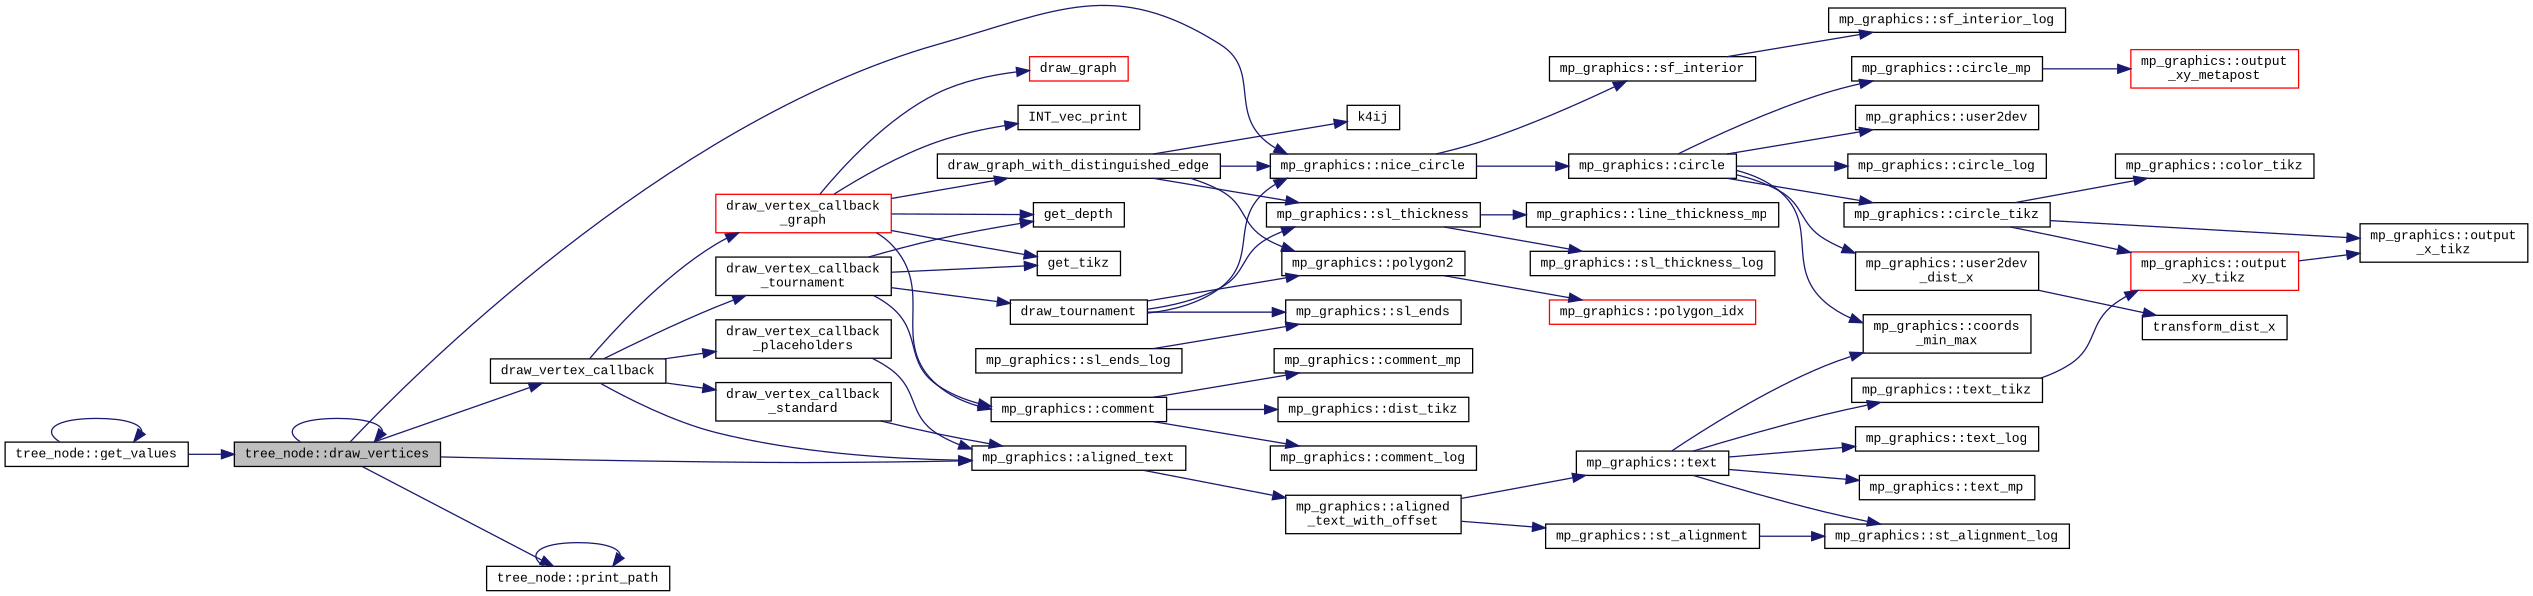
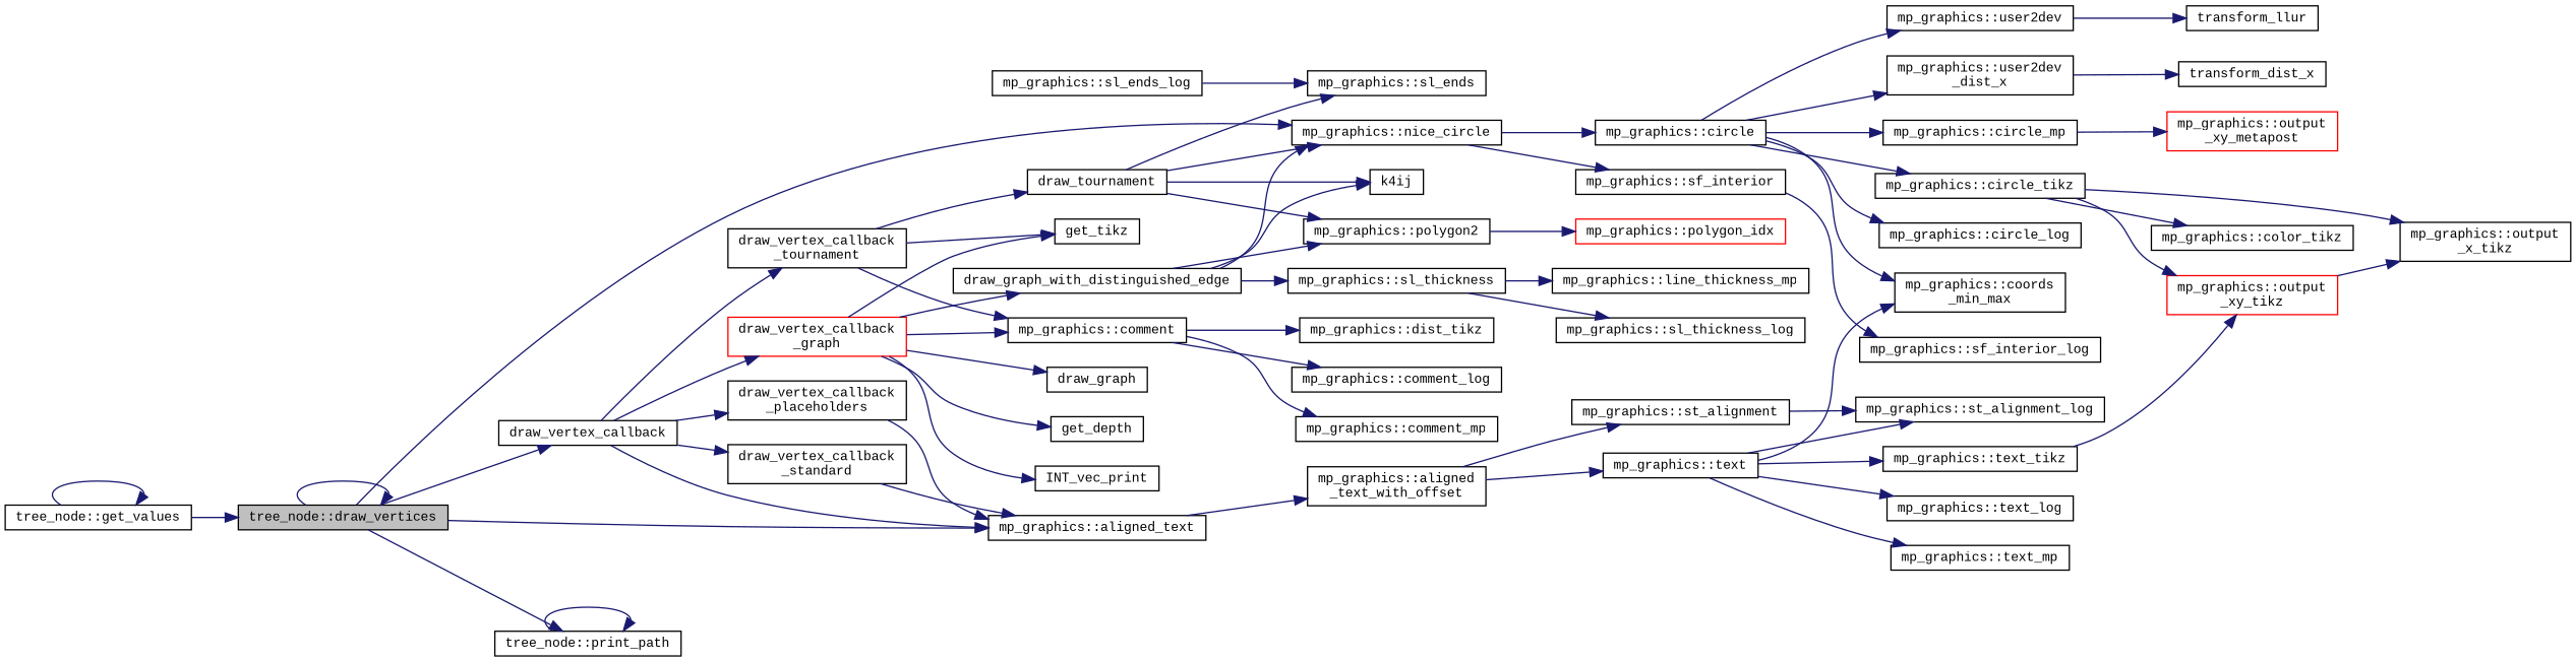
  digraph {
    fontname="Liberation Mono"
    rankdir=LR
    node [color=black fillcolor=white fontname="Liberation Mono" fontsize=10 shape=record style=filled]
    edge [color=midnightblue fontname="Liberation Mono" fontsize=10 labelfontname=Helvetica labelfontsize=10 style=solid]
    n1 [fillcolor=grey75 fontcolor=black height=0.2 label="tree_node::draw_vertices" width=0.4]
    n2 [height=0.2 label=draw_vertex_callback width=0.4]
    n3 [height=0.2 label="mp_graphics::nice_circle" width=0.4]
    n4 [height=0.2 label="mp_graphics::aligned_text" width=0.4]
    n5 [height=0.2 label="tree_node::print_path" width=0.4]
    n6 [color=red height=0.2 label="draw_vertex_callback\l_graph" width=0.4]
    n7 [height=0.2 label="draw_vertex_callback\l_tournament" width=0.4]
    n8 [height=0.2 label="draw_vertex_callback\l_placeholders" width=0.4]
    n9 [height=0.2 label="draw_vertex_callback\l_standard" width=0.4]
    n10 [height=0.2 label="mp_graphics::sf_interior" width=0.4]
    n11 [height=0.2 label="mp_graphics::circle" width=0.4]
    n12 [height=0.2 label="mp_graphics::aligned\l_text_with_offset" width=0.4]
    n13 [height=0.2 label="tree_node::get_values" width=0.4]
    n14 [height=0.2 label="mp_graphics::comment" width=0.4]
    n15 [height=0.2 label=draw_graph_with_distinguished_edge width=0.4]
-   n16 [color=red height=0.2 label=draw_graph width=0.4]
+   n16 [height=0.2 label=draw_graph width=0.4]
    n17 [height=0.2 label=get_depth width=0.4]
    n18 [height=0.2 label=get_tikz width=0.4]
    n19 [height=0.2 label=INT_vec_print width=0.4]
    n20 [height=0.2 label=draw_tournament width=0.4]
    n21 [height=0.2 label="mp_graphics::comment_log" width=0.4]
    n22 [height=0.2 label="mp_graphics::comment_mp" width=0.4]
    n23 [height=0.2 label="mp_graphics::dist_tikz" width=0.4]
    n24 [height=0.2 label="mp_graphics::sl_thickness" width=0.4]
    n25 [height=0.2 label=k4ij width=0.4]
    n26 [height=0.2 label="mp_graphics::polygon2" width=0.4]
    n27 [height=0.2 label="mp_graphics::line_thickness_mp" width=0.4]
    n28 [height=0.2 label="mp_graphics::sl_thickness_log" width=0.4]
    n29 [color=red height=0.2 label="mp_graphics::polygon_idx" width=0.4]
    n30 [height=0.2 label="mp_graphics::sf_interior_log" width=0.4]
    n31 [height=0.2 label="mp_graphics::coords\l_min_max" width=0.4]
    n32 [height=0.2 label="mp_graphics::user2dev" width=0.4]
    n33 [height=0.2 label="mp_graphics::user2dev\l_dist_x" width=0.4]
    n34 [height=0.2 label="mp_graphics::circle_log" width=0.4]
    n35 [height=0.2 label="mp_graphics::circle_mp" width=0.4]
    n36 [height=0.2 label="mp_graphics::circle_tikz" width=0.4]
+   n37 [height=0.2 label=transform_llur width=0.4]
    n38 [height=0.2 label=transform_dist_x width=0.4]
    n39 [color=red height=0.2 label="mp_graphics::output\l_xy_metapost" width=0.4]
    n40 [height=0.2 label="mp_graphics::color_tikz" width=0.4]
    n41 [color=red height=0.2 label="mp_graphics::output\l_xy_tikz" width=0.4]
    n42 [height=0.2 label="mp_graphics::output\l_x_tikz" width=0.4]
    n43 [height=0.2 label="mp_graphics::sl_ends" width=0.4]
    n44 [height=0.2 label="mp_graphics::sl_ends_log" width=0.4]
    n45 [height=0.2 label="mp_graphics::st_alignment" width=0.4]
    n46 [height=0.2 label="mp_graphics::text" width=0.4]
    n47 [height=0.2 label="mp_graphics::st_alignment_log" width=0.4]
    n48 [height=0.2 label="mp_graphics::text_log" width=0.4]
    n49 [height=0.2 label="mp_graphics::text_mp" width=0.4]
    n50 [height=0.2 label="mp_graphics::text_tikz" width=0.4]
    n1 -> n1
    n1 -> n2
    n1 -> n3
    n1 -> n4
    n1 -> n5
    n2 -> n4
    n2 -> n6
    n2 -> n7
    n2 -> n8
    n2 -> n9
    n3 -> n10
    n3 -> n11
    n4 -> n12
    n5 -> n5
    n6 -> n14
    n6 -> n15
    n6 -> n16
    n6 -> n17
    n6 -> n18
    n6 -> n19
    n7 -> n14
-   n7 -> n17
    n7 -> n18
    n7 -> n20
    n8 -> n4
    n9 -> n4
    n10 -> n30
    n11 -> n31
    n11 -> n32
    n11 -> n33
    n11 -> n34
    n11 -> n35
    n11 -> n36
    n12 -> n45
    n12 -> n46
    n13 -> n1
    n13 -> n13
    n14 -> n21
    n14 -> n22
    n14 -> n23
    n15 -> n3
    n15 -> n24
    n15 -> n25
    n15 -> n26
    n20 -> n3
-   n20 -> n24
+   n20 -> n25
    n20 -> n26
    n20 -> n43
    n24 -> n27
    n24 -> n28
    n26 -> n29
+   n32 -> n37
    n33 -> n38
    n35 -> n39
    n36 -> n40
    n36 -> n41
    n36 -> n42
    n41 -> n42
    n44 -> n43
    n45 -> n47
    n46 -> n31
    n46 -> n47
    n46 -> n48
    n46 -> n49
    n46 -> n50
    n50 -> n41
  }
